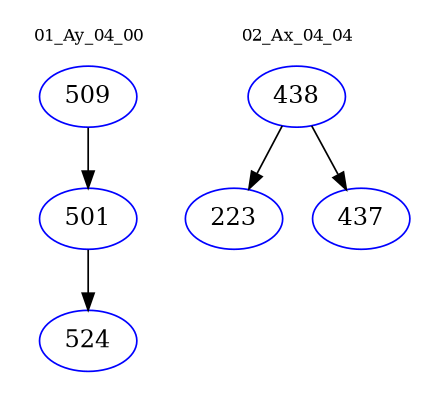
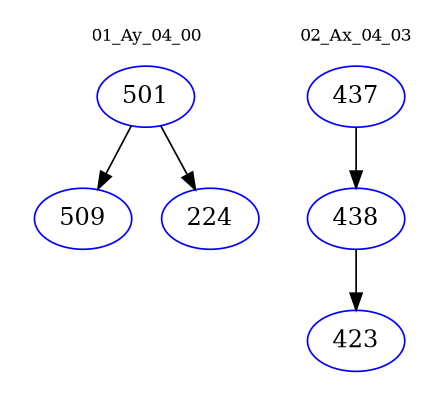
  digraph {
    node [color=blue]
    edge [color=black]
    n1 [label=509]
    n2 [label=501]
-   n3 [label=524]
+   n3 [label=224]
    n4 [label=438]
-   n5 [label=223]
+   n5 [label=423]
    n6 [label=437]
    subgraph cluster_1 {
      color=white
      fontsize=10
      label="01_Ay_04_00"
      n1
      n2
      n3
    }
    subgraph cluster_2 {
      color=white
      fontsize=10
-     label="02_Ax_04_04"
+     label="02_Ax_04_03"
      n4
      n5
      n6
    }
-   n1 -> n2
+   n2 -> n1
    n2 -> n3
    n4 -> n5
-   n4 -> n6
+   n6 -> n4
  }
